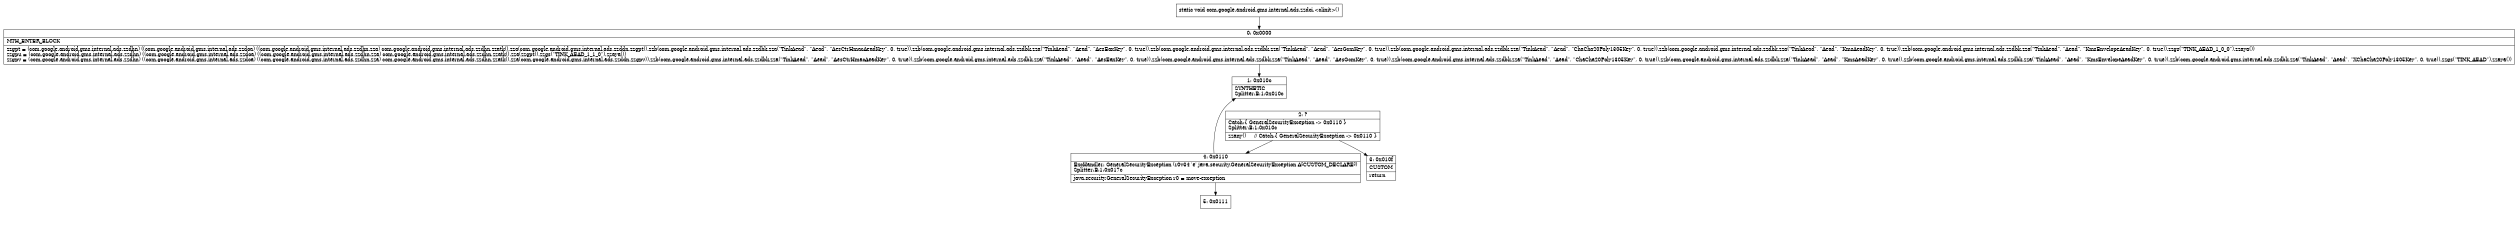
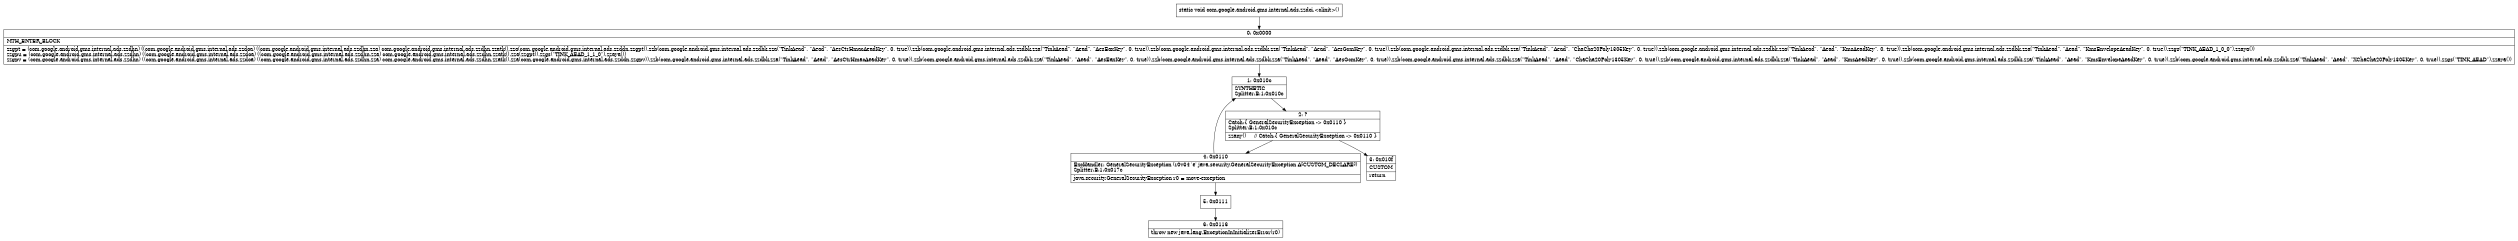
  digraph {
    node [shape=record]
    n1 [label="{0\:\ 0x0000|MTH_ENTER_BLOCK\l|zzgpt = (com.google.android.gms.internal.ads.zzdhn) ((com.google.android.gms.internal.ads.zzdoa) ((com.google.android.gms.internal.ads.zzdhn.zza) com.google.android.gms.internal.ads.zzdhn.zzatk().zza(com.google.android.gms.internal.ads.zzddn.zzgpt)).zzb(com.google.android.gms.internal.ads.zzdbk.zza(\"TinkAead\", \"Aead\", \"AesCtrHmacAeadKey\", 0, true)).zzb(com.google.android.gms.internal.ads.zzdbk.zza(\"TinkAead\", \"Aead\", \"AesEaxKey\", 0, true)).zzb(com.google.android.gms.internal.ads.zzdbk.zza(\"TinkAead\", \"Aead\", \"AesGcmKey\", 0, true)).zzb(com.google.android.gms.internal.ads.zzdbk.zza(\"TinkAead\", \"Aead\", \"ChaCha20Poly1305Key\", 0, true)).zzb(com.google.android.gms.internal.ads.zzdbk.zza(\"TinkAead\", \"Aead\", \"KmsAeadKey\", 0, true)).zzb(com.google.android.gms.internal.ads.zzdbk.zza(\"TinkAead\", \"Aead\", \"KmsEnvelopeAeadKey\", 0, true)).zzgs(\"TINK_AEAD_1_0_0\").zzaya())\lzzgpu = (com.google.android.gms.internal.ads.zzdhn) ((com.google.android.gms.internal.ads.zzdoa) ((com.google.android.gms.internal.ads.zzdhn.zza) com.google.android.gms.internal.ads.zzdhn.zzatk().zza(zzgpt)).zzgs(\"TINK_AEAD_1_1_0\").zzaya())\lzzgpv = (com.google.android.gms.internal.ads.zzdhn) ((com.google.android.gms.internal.ads.zzdoa) ((com.google.android.gms.internal.ads.zzdhn.zza) com.google.android.gms.internal.ads.zzdhn.zzatk().zza(com.google.android.gms.internal.ads.zzddn.zzgpv)).zzb(com.google.android.gms.internal.ads.zzdbk.zza(\"TinkAead\", \"Aead\", \"AesCtrHmacAeadKey\", 0, true)).zzb(com.google.android.gms.internal.ads.zzdbk.zza(\"TinkAead\", \"Aead\", \"AesEaxKey\", 0, true)).zzb(com.google.android.gms.internal.ads.zzdbk.zza(\"TinkAead\", \"Aead\", \"AesGcmKey\", 0, true)).zzb(com.google.android.gms.internal.ads.zzdbk.zza(\"TinkAead\", \"Aead\", \"ChaCha20Poly1305Key\", 0, true)).zzb(com.google.android.gms.internal.ads.zzdbk.zza(\"TinkAead\", \"Aead\", \"KmsAeadKey\", 0, true)).zzb(com.google.android.gms.internal.ads.zzdbk.zza(\"TinkAead\", \"Aead\", \"KmsEnvelopeAeadKey\", 0, true)).zzb(com.google.android.gms.internal.ads.zzdbk.zza(\"TinkAead\", \"Aead\", \"XChaCha20Poly1305Key\", 0, true)).zzgs(\"TINK_AEAD\").zzaya())\l}"]
    n2 [label="{1\:\ 0x010c|SYNTHETIC\lSplitter:B:1:0x010c\l}"]
    n3 [label="{2\:\ ?|Catch:\{ GeneralSecurityException \-\> 0x0110 \}\lSplitter:B:1:0x010c\l|zzany()     \/\/ Catch:\{ GeneralSecurityException \-\> 0x0110 \}\l}"]
    n4 [label="{4\:\ 0x0110|ExcHandler: GeneralSecurityException (r0v34 'e' java.security.GeneralSecurityException A[CUSTOM_DECLARE])\lSplitter:B:1:0x017c\l|java.security.GeneralSecurityException r0 = move\-exception\l}"]
    n5 [label="{3\:\ 0x010f|CUSTOM\l|return\l}"]
    n6 [label="{5\:\ 0x0111}"]
+   n7 [label="{6\:\ 0x0116|throw new java.lang.ExceptionInInitializerError(r0)\l}"]
    n8 [label="{static void com.google.android.gms.internal.ads.zzdci.\<clinit\>() }"]
    n1 -> n2
+   n2 -> n3
    n3 -> n4
    n3 -> n5
    n4 -> n2
    n4 -> n6
+   n6 -> n7
    n8 -> n1
  }
